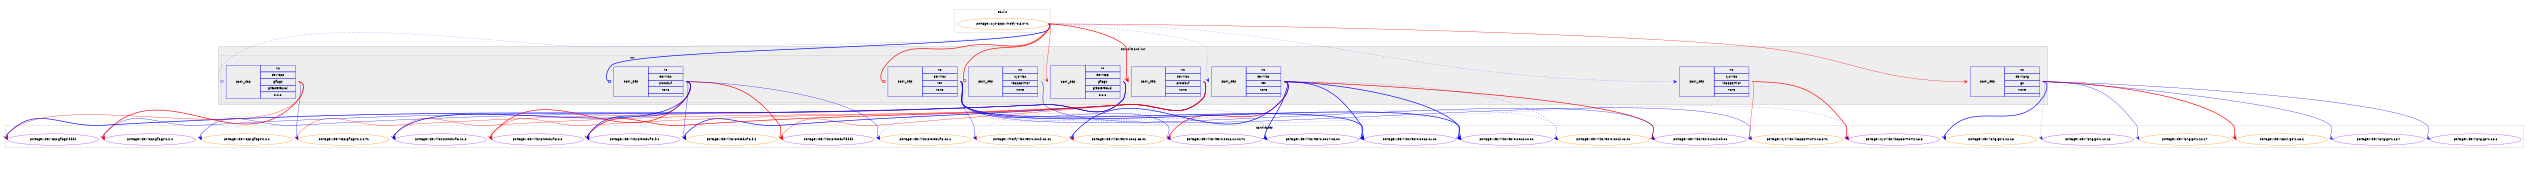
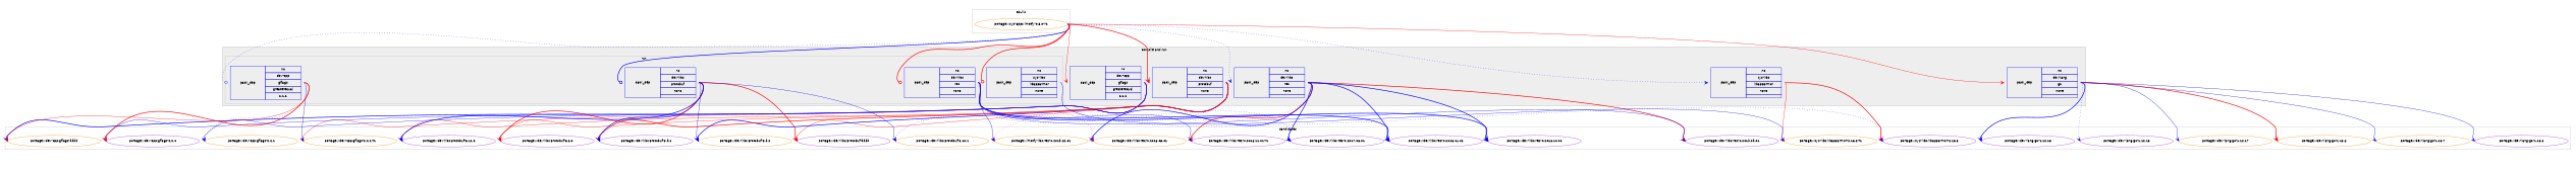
  digraph {
    compound=true
    concentrate=true
    fontname=Helvetica
    fontsize=10
    newrank=true
    rankdir=TB
    ranksep=1.5
    node [color=purple fontname=Helvetica fontsize=10]
    edge [arrowhead=vee color=blue headport=w style=bold tailport=e weight=100]
    n1 [color=darkorange label="portage://sys-apps/lmctfy-0.5.0-r1" width=4]
    n2 [color=blue label=<<TABLE BORDER="0" CELLBORDER="1" CELLSPACING="0" CELLPADDING="4" WIDTH="220"><TR><TD ROWSPAN="6" CELLPADDING="30">pack_dep</TD></TR><TR><TD WIDTH="110">no</TD></TR><TR><TD>dev-cpp</TD></TR><TR><TD>gflags</TD></TR><TR><TD>greaterequal</TD></TR><TR><TD>2.1.1</TD></TR></TABLE>> shape=none]
    n3 [color=blue label=<<TABLE BORDER="0" CELLBORDER="1" CELLSPACING="0" CELLPADDING="4" WIDTH="220"><TR><TD ROWSPAN="6" CELLPADDING="30">pack_dep</TD></TR><TR><TD WIDTH="110">no</TD></TR><TR><TD>dev-lang</TD></TR><TR><TD>go</TD></TR><TR><TD>none</TD></TR><TR><TD></TD></TR></TABLE>> shape=none]
    n4 [color=blue label=<<TABLE BORDER="0" CELLBORDER="1" CELLSPACING="0" CELLPADDING="4" WIDTH="220"><TR><TD ROWSPAN="6" CELLPADDING="30">pack_dep</TD></TR><TR><TD WIDTH="110">no</TD></TR><TR><TD>dev-libs</TD></TR><TR><TD>protobuf</TD></TR><TR><TD>none</TD></TR><TR><TD></TD></TR></TABLE>> shape=none]
    n5 [color=blue label=<<TABLE BORDER="0" CELLBORDER="1" CELLSPACING="0" CELLPADDING="4" WIDTH="220"><TR><TD ROWSPAN="6" CELLPADDING="30">pack_dep</TD></TR><TR><TD WIDTH="110">no</TD></TR><TR><TD>dev-libs</TD></TR><TR><TD>re2</TD></TR><TR><TD>none</TD></TR><TR><TD></TD></TR></TABLE>> shape=none]
    n6 [color=blue label=<<TABLE BORDER="0" CELLBORDER="1" CELLSPACING="0" CELLPADDING="4" WIDTH="220"><TR><TD ROWSPAN="6" CELLPADDING="30">pack_dep</TD></TR><TR><TD WIDTH="110">no</TD></TR><TR><TD>sys-libs</TD></TR><TR><TD>libapparmor</TD></TR><TR><TD>none</TD></TR><TR><TD></TD></TR></TABLE>> shape=none]
    n7 [color=blue label=<<TABLE BORDER="0" CELLBORDER="1" CELLSPACING="0" CELLPADDING="4" WIDTH="220"><TR><TD ROWSPAN="6" CELLPADDING="30">pack_dep</TD></TR><TR><TD WIDTH="110">no</TD></TR><TR><TD>dev-cpp</TD></TR><TR><TD>gflags</TD></TR><TR><TD>greaterequal</TD></TR><TR><TD>2.1.1</TD></TR></TABLE>> shape=none]
    n8 [color=blue label=<<TABLE BORDER="0" CELLBORDER="1" CELLSPACING="0" CELLPADDING="4" WIDTH="220"><TR><TD ROWSPAN="6" CELLPADDING="30">pack_dep</TD></TR><TR><TD WIDTH="110">no</TD></TR><TR><TD>dev-libs</TD></TR><TR><TD>protobuf</TD></TR><TR><TD>none</TD></TR><TR><TD></TD></TR></TABLE>> shape=none]
    n9 [color=blue label=<<TABLE BORDER="0" CELLBORDER="1" CELLSPACING="0" CELLPADDING="4" WIDTH="220"><TR><TD ROWSPAN="6" CELLPADDING="30">pack_dep</TD></TR><TR><TD WIDTH="110">no</TD></TR><TR><TD>dev-libs</TD></TR><TR><TD>re2</TD></TR><TR><TD>none</TD></TR><TR><TD></TD></TR></TABLE>> shape=none]
    n10 [color=blue label=<<TABLE BORDER="0" CELLBORDER="1" CELLSPACING="0" CELLPADDING="4" WIDTH="220"><TR><TD ROWSPAN="6" CELLPADDING="30">pack_dep</TD></TR><TR><TD WIDTH="110">no</TD></TR><TR><TD>sys-libs</TD></TR><TR><TD>libapparmor</TD></TR><TR><TD>none</TD></TR><TR><TD></TD></TR></TABLE>> shape=none]
-   n11 [label="portage://dev-cpp/gflags-9999" width=4]
+   n11 [color=darkorange label="portage://dev-cpp/gflags-9999" width=4]
    n12 [color=darkorange label="portage://dev-cpp/gflags-2.2.1-r1" width=4]
    n13 [color=darkorange label="portage://dev-cpp/gflags-2.2.1" width=4]
    n14 [label="portage://dev-cpp/gflags-2.2.0" width=4]
    n15 [label="portage://dev-lang/go-1.13.8" width=4]
-   n16 [label="portage://dev-lang/go-1.13.7" width=4]
-   n17 [color=darkorange label="portage://dev-pack/go-1.13.6" width=4]
+   n16 [color=darkorange label="portage://dev-lang/go-1.13.7" width=4]
+   n17 [color=darkorange label="portage://dev-lang/go-1.13.6" width=4]
    n18 [color=darkorange label="portage://dev-lang/go-1.12.17" width=4]
    n19 [label="portage://dev-lang/go-1.12.15" width=4]
-   n20 [color=darkorange label="portage://dev-lang/go-1.12.13" width=4]
+   n20 [label="portage://dev-lang/go-1.12.13" width=4]
    n21 [label="portage://dev-libs/protobuf-9999" width=4]
    n22 [color=darkorange label="portage://dev-libs/protobuf-3.9.2" width=4]
    n23 [label="portage://dev-libs/protobuf-3.9.1" width=4]
    n24 [label="portage://dev-libs/protobuf-3.8.0" width=4]
    n25 [label="portage://dev-libs/protobuf-3.11.2" width=4]
    n26 [color=darkorange label="portage://dev-libs/protobuf-3.10.1" width=4]
    n27 [color=darkorange label="portage://lmctfy-libs/re2-0.2019.12.01" width=4]
    n28 [label="portage://dev-libs/re2-0.2019.09.01" width=4]
-   n29 [color=darkorange label="portage://dev-libs/re2-0.2019.08.01" width=4]
    n30 [label="portage://dev-libs/re2-0.2018.10.01" width=4]
    n31 [label="portage://dev-libs/re2-0.2018.04.01" width=4]
    n32 [label="portage://dev-libs/re2-0.2017.03.01" width=4]
    n33 [label="portage://dev-libs/re2-0.2016.11.01-r1" width=4]
    n34 [color=darkorange label="portage://dev-libs/re2-0.2016.05.01" width=4]
    n35 [color=darkorange label="portage://sys-libs/libapparmor-2.13.3-r1" width=4]
    n36 [label="portage://sys-libs/libapparmor-2.13.3" width=4]
    subgraph cluster_1 {
      color=gray
      label=<<i>ebuild</i>>
      rank=same
      n1
    }
    subgraph cluster_2 {
      color=gray
      label=<<i>dependencies</i>>
      subgraph cluster_3 {
        color=gray
        fillcolor="#eeeeee"
        label=<<i>compile</i>>
        style=filled
        subgraph sub_4 {
          color=gray
          fillcolor="#eeeeee"
          label=<<i>compile</i>>
          style=filled
          n2
        }
        subgraph sub_5 {
          color=gray
          fillcolor="#eeeeee"
          label=<<i>compile</i>>
          style=filled
          n3
        }
        subgraph sub_6 {
          color=gray
          fillcolor="#eeeeee"
          label=<<i>compile</i>>
          style=filled
          n4
        }
        subgraph sub_7 {
          color=gray
          fillcolor="#eeeeee"
          label=<<i>compile</i>>
          style=filled
          n5
        }
        subgraph sub_8 {
          color=gray
          fillcolor="#eeeeee"
          label=<<i>compile</i>>
          style=filled
          n6
        }
      }
      subgraph cluster_9 {
        color=gray
        fillcolor="#eeeeee"
        label=<<i>compile and run</i>>
        style=filled
      }
      subgraph cluster_10 {
        color=gray
        fillcolor="#eeeeee"
        label=<<i>run</i>>
        style=filled
        subgraph sub_11 {
          color=gray
          fillcolor="#eeeeee"
          label=<<i>run</i>>
          style=filled
          n7
        }
        subgraph sub_12 {
          color=gray
          fillcolor="#eeeeee"
          label=<<i>run</i>>
          style=filled
          n8
        }
        subgraph sub_13 {
          color=gray
          fillcolor="#eeeeee"
          label=<<i>run</i>>
          style=filled
          n9
        }
        subgraph sub_14 {
          color=gray
          fillcolor="#eeeeee"
          label=<<i>run</i>>
          style=filled
          n10
        }
      }
    }
    subgraph cluster_15 {
      color=gray
      label=<<i>candidates</i>>
      rank=same
      subgraph sub_16 {
        color=black
        label=<<i>candidates</i>>
        nodesep=1
        rank=same
        n11
        n12
        n13
        n14
      }
      subgraph sub_17 {
        color=black
        label=<<i>candidates</i>>
        nodesep=1
        rank=same
        n15
        n16
        n17
        n18
        n19
        n20
      }
      subgraph sub_18 {
        color=black
        label=<<i>candidates</i>>
        nodesep=1
        rank=same
        n21
        n22
        n23
        n24
        n25
        n26
      }
      subgraph sub_19 {
        color=black
        label=<<i>candidates</i>>
        nodesep=1
        rank=same
        n27
        n28
-       n29
        n30
        n31
        n32
        n33
        n34
      }
      subgraph sub_20 {
        color=black
        label=<<i>candidates</i>>
        nodesep=1
        rank=same
        n35
        n36
      }
      subgraph sub_21 {
        color=black
        label=<<i>candidates</i>>
        nodesep=1
        rank=same
        n11
        n12
        n13
        n14
      }
      subgraph sub_22 {
        color=black
        label=<<i>candidates</i>>
        nodesep=1
        rank=same
        n21
        n22
        n23
        n24
        n25
        n26
      }
      subgraph sub_23 {
        color=black
        label=<<i>candidates</i>>
        nodesep=1
        rank=same
        n27
        n28
-       n29
        n30
        n31
        n32
        n33
        n34
      }
      subgraph sub_24 {
        color=black
        label=<<i>candidates</i>>
        nodesep=1
        rank=same
        n35
        n36
      }
    }
    n1 -> n2 [color=red style=solid weight=20]
    n1 -> n3 [color=red style=solid weight=20]
    n1 -> n4 [color=red weight=20]
    n1 -> n5 [style=dotted weight=20]
    n1 -> n6 [style=dotted weight=20]
    n1 -> n7 [arrowhead=odot style=dotted weight=20]
    n1 -> n8 [arrowhead=odot weight=20]
    n1 -> n9 [arrowhead=odot color=red weight=20]
    n1 -> n10 [arrowhead=odot color=red weight=20]
    n2 -> n11
    n2 -> n12 [color=red style=solid]
    n2 -> n13 [style=solid]
    n2 -> n14 [style=solid]
    n3 -> n15 [style=solid]
    n3 -> n16 [style=solid]
    n3 -> n17 [color=red]
    n3 -> n18 [style=solid]
    n3 -> n19 [style=dotted]
    n3 -> n20
    n4 -> n21 [color=red style=solid]
    n4 -> n22
    n4 -> n23 [color=red]
    n4 -> n24 [color=red style=solid]
    n4 -> n25 [color=red style=solid]
    n4 -> n26 [style=dotted]
    n5 -> n27 [color=red style=dotted]
    n5 -> n28 [color=red]
-   n5 -> n29 [style=dotted]
    n5 -> n30
    n5 -> n31
    n5 -> n32
    n5 -> n33 [color=red]
    n5 -> n34
    n6 -> n35 [color=red style=solid]
    n6 -> n36 [color=red]
    n7 -> n11 [color=red style=solid]
    n7 -> n12 [style=solid]
    n7 -> n13 [style=dotted]
    n7 -> n14 [color=red]
    n8 -> n21 [color=red]
    n8 -> n22 [style=solid]
    n8 -> n23
    n8 -> n24 [color=red]
    n8 -> n25
    n8 -> n26 [style=solid]
    n9 -> n27 [style=solid]
    n9 -> n28 [style=solid]
-   n9 -> n29 [style=dotted]
    n9 -> n30
    n9 -> n31
    n9 -> n32 [style=dotted]
    n9 -> n33 [style=solid]
    n9 -> n34 [color=red style=dotted]
    n10 -> n35 [style=solid]
    n10 -> n36 [style=dotted]
  }
